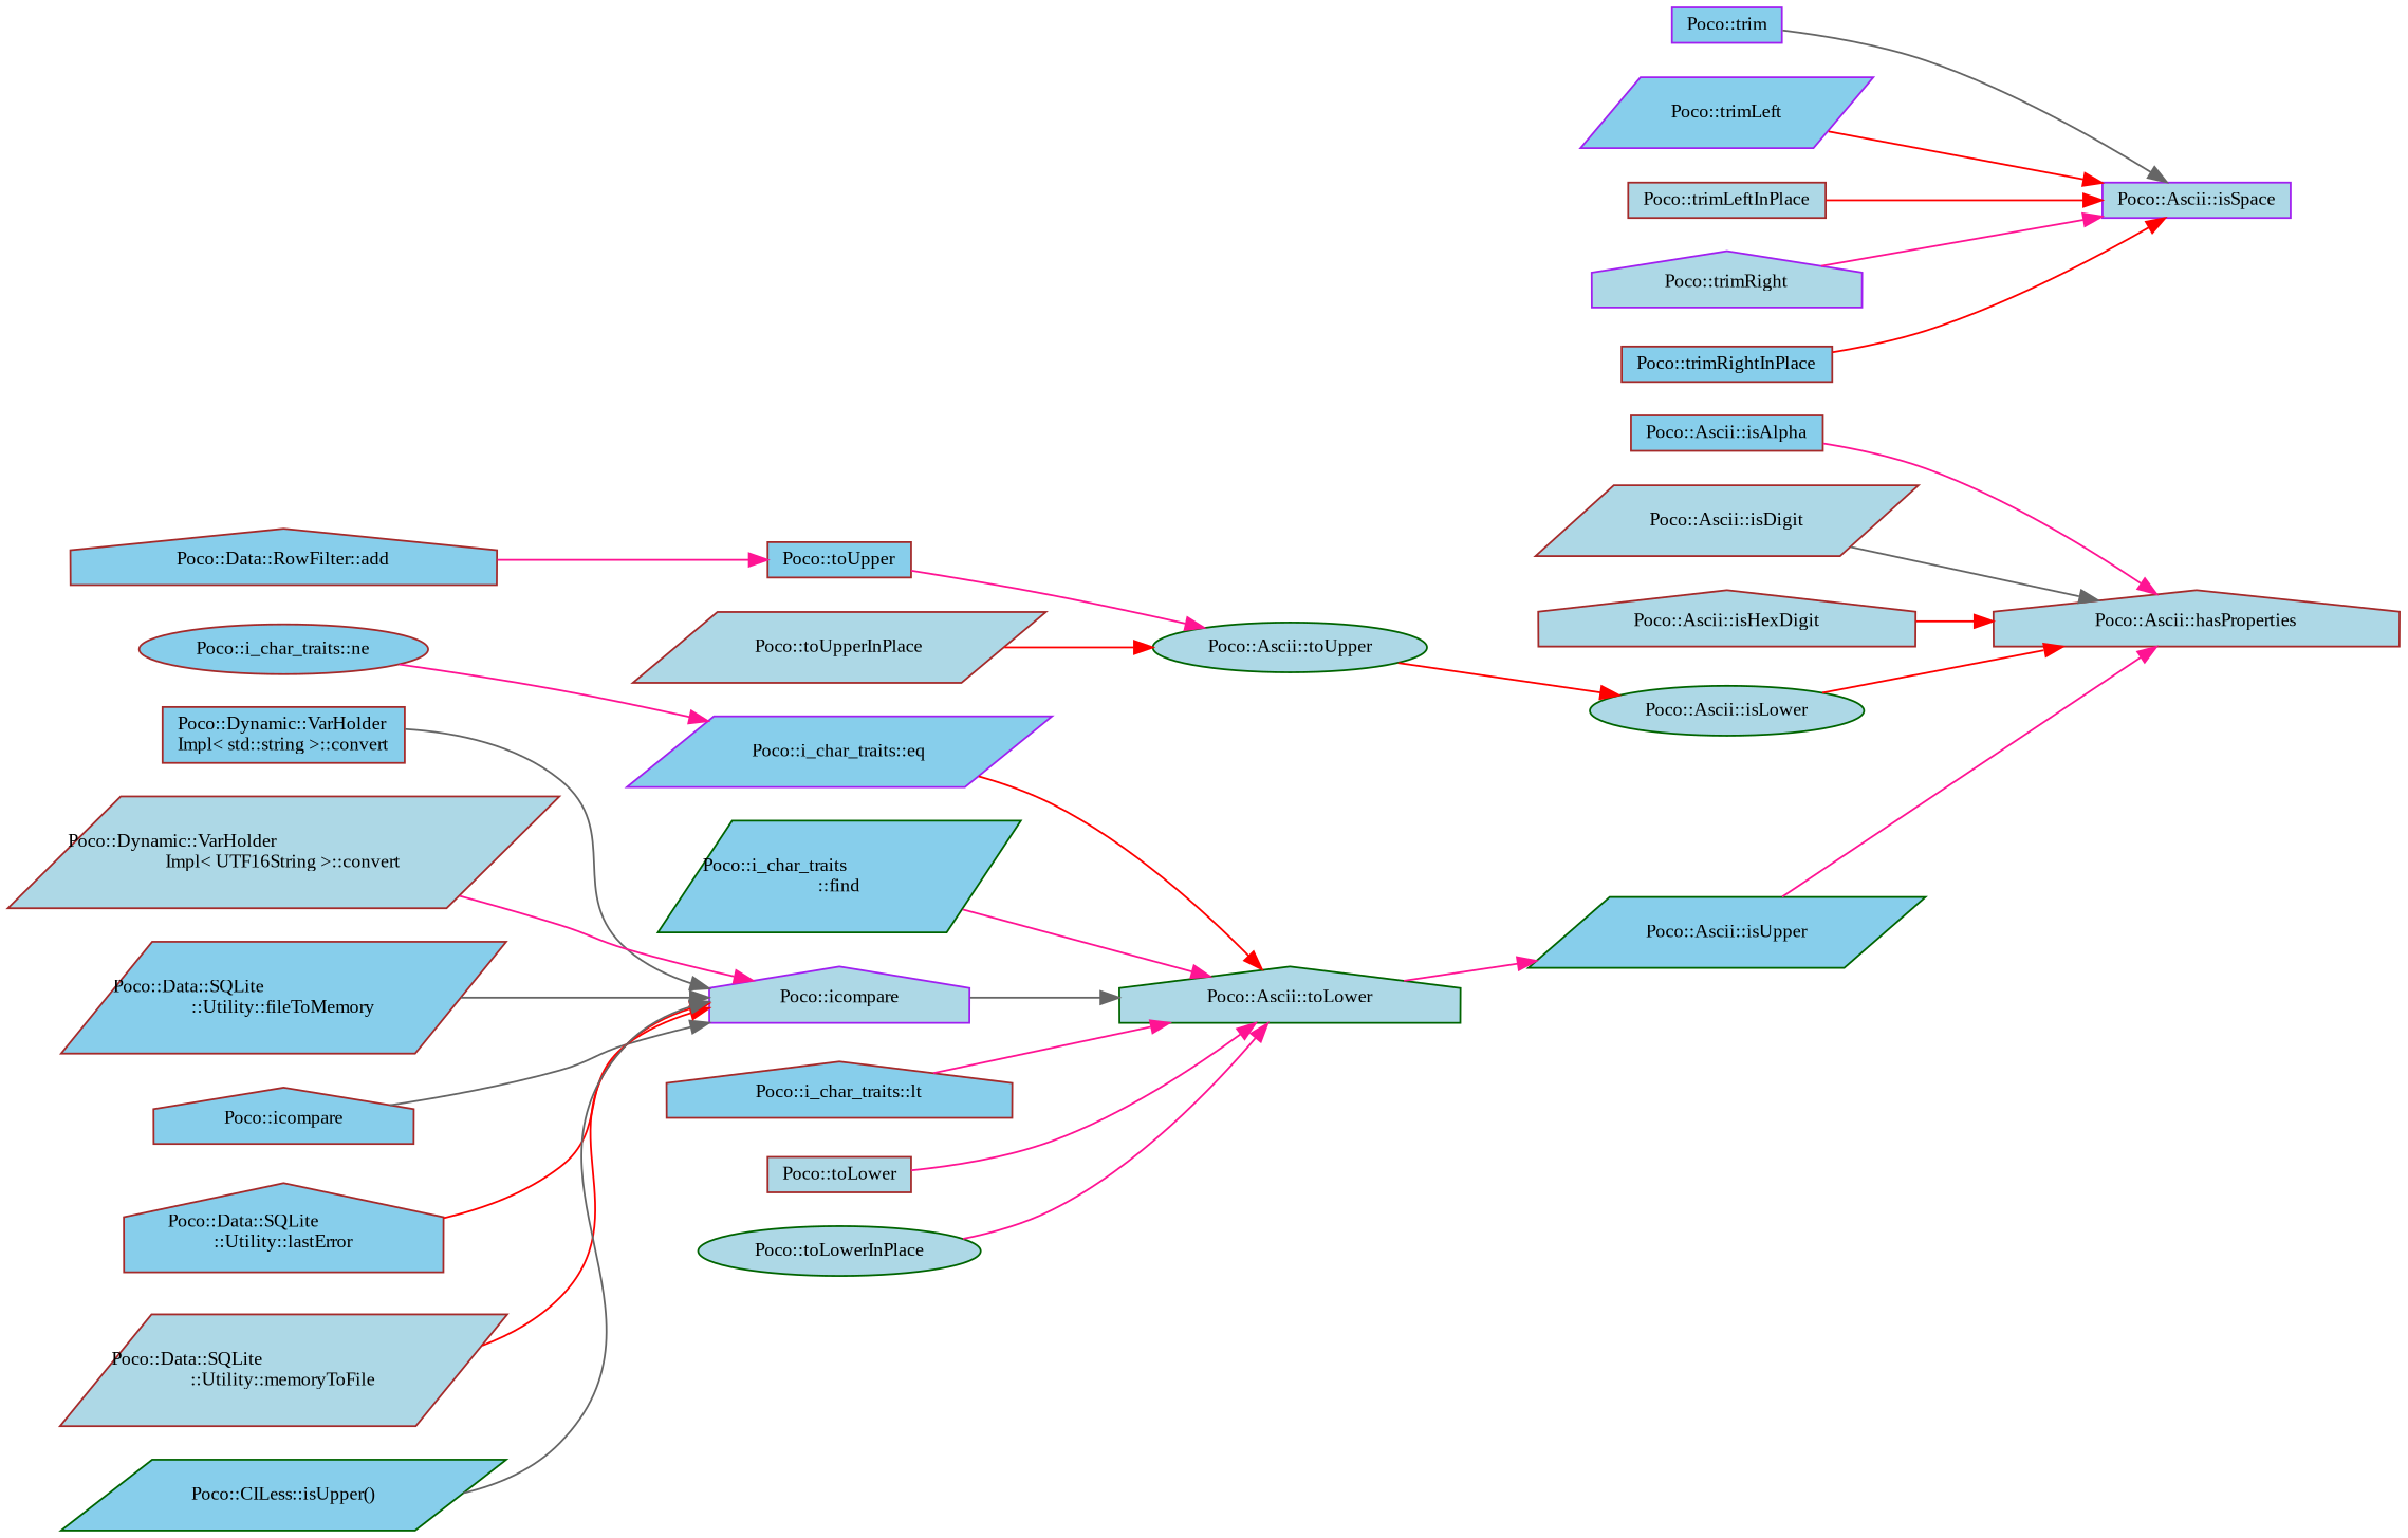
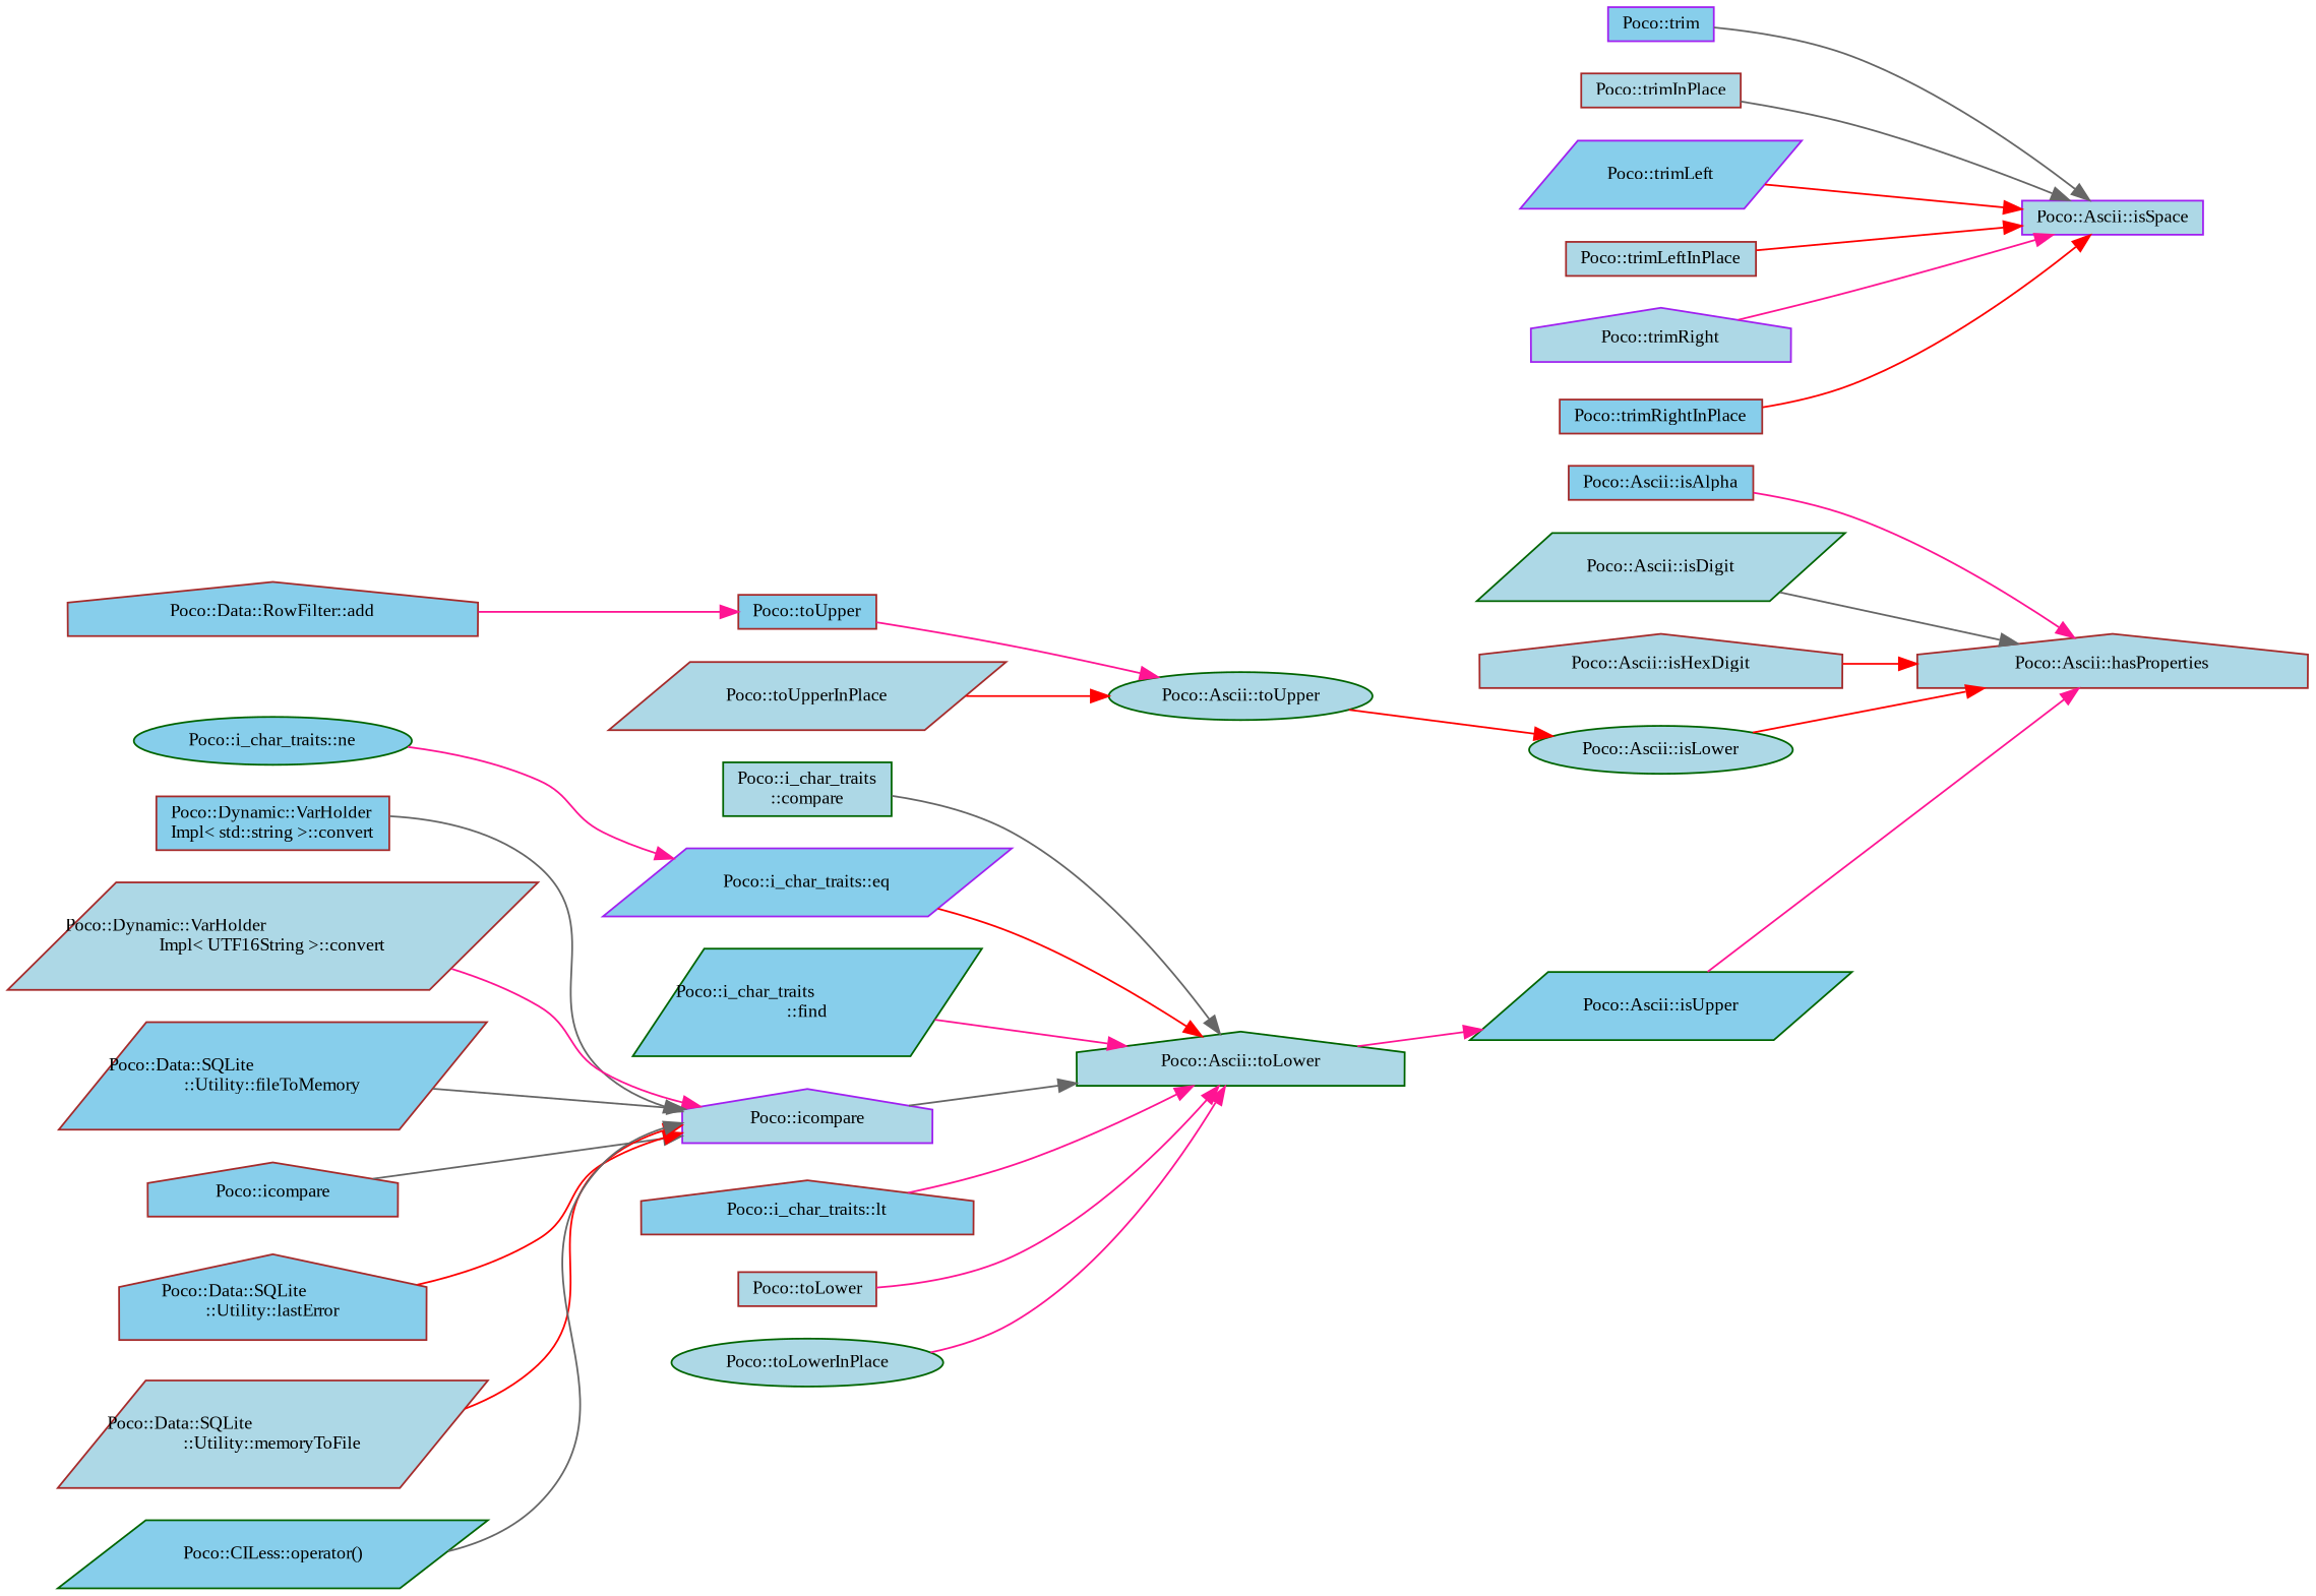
  digraph {
    fontname="Liberation Serif"
    rankdir=RL
    node [color=brown fillcolor=lightblue fontname="Liberation Serif" fontsize=10 shape=box style=filled]
    edge [color=deeppink dir=back fontname="Liberation Serif" fontsize=10 labelfontname=Helvetica labelfontsize=10 style=solid]
    n1 [fontcolor=black height=0.2 label="Poco::Ascii::hasProperties" shape=house width=0.4]
    n2 [fillcolor=skyblue height=0.2 label="Poco::Ascii::isAlpha" width=0.4]
-   n3 [height=0.2 label="Poco::Ascii::isDigit" shape=parallelogram width=0.4]
+   n3 [color=darkgreen height=0.2 label="Poco::Ascii::isDigit" shape=parallelogram width=0.4]
    n4 [height=0.2 label="Poco::Ascii::isHexDigit" shape=house width=0.4]
    n5 [color=darkgreen height=0.2 label="Poco::Ascii::isLower" shape=ellipse width=0.4]
    n6 [color=darkgreen fillcolor=skyblue height=0.2 label="Poco::Ascii::isUpper" shape=parallelogram width=0.4]
    n7 [color=darkgreen height=0.2 label="Poco::Ascii::toUpper" shape=ellipse width=0.4]
    n8 [color=purple height=0.2 label="Poco::Ascii::isSpace" width=0.4]
    n9 [color=purple fillcolor=skyblue height=0.2 label="Poco::trim" width=0.4]
+   n10 [height=0.2 label="Poco::trimInPlace" width=0.4]
    n11 [color=purple fillcolor=skyblue height=0.2 label="Poco::trimLeft" shape=parallelogram width=0.4]
    n12 [height=0.2 label="Poco::trimLeftInPlace" width=0.4]
    n13 [color=purple height=0.2 label="Poco::trimRight" shape=house width=0.4]
    n14 [fillcolor=skyblue height=0.2 label="Poco::trimRightInPlace" width=0.4]
    n15 [color=darkgreen height=0.2 label="Poco::Ascii::toLower" shape=house width=0.4]
    n16 [fillcolor=skyblue height=0.2 label="Poco::toUpper" width=0.4]
    n17 [height=0.2 label="Poco::toUpperInPlace" shape=parallelogram width=0.4]
    n18 [fillcolor=skyblue height=0.2 label="Poco::Data::RowFilter::add" shape=house width=0.4]
+   n19 [color=darkgreen height=0.2 label="Poco::i_char_traits\l::compare" width=0.4]
    n20 [color=purple fillcolor=skyblue height=0.2 label="Poco::i_char_traits::eq" shape=parallelogram width=0.4]
    n21 [color=darkgreen fillcolor=skyblue height=0.2 label="Poco::i_char_traits\l::find" shape=parallelogram width=0.4]
    n22 [color=purple height=0.2 label="Poco::icompare" shape=house width=0.4]
    n23 [fillcolor=skyblue height=0.2 label="Poco::i_char_traits::lt" shape=house width=0.4]
    n24 [height=0.2 label="Poco::toLower" width=0.4]
    n25 [color=darkgreen height=0.2 label="Poco::toLowerInPlace" shape=ellipse width=0.4]
-   n26 [fillcolor=skyblue height=0.2 label="Poco::i_char_traits::ne" shape=ellipse width=0.4]
+   n26 [color=darkgreen fillcolor=skyblue height=0.2 label="Poco::i_char_traits::ne" shape=ellipse width=0.4]
    n27 [fillcolor=skyblue height=0.2 label="Poco::Dynamic::VarHolder\lImpl\< std::string \>::convert" width=0.4]
    n28 [height=0.2 label="Poco::Dynamic::VarHolder\lImpl\< UTF16String \>::convert" shape=parallelogram width=0.4]
    n29 [fillcolor=skyblue height=0.2 label="Poco::Data::SQLite\l::Utility::fileToMemory" shape=parallelogram width=0.4]
    n30 [fillcolor=skyblue height=0.2 label="Poco::icompare" shape=house width=0.4]
    n31 [fillcolor=skyblue height=0.2 label="Poco::Data::SQLite\l::Utility::lastError" shape=house width=0.4]
    n32 [height=0.2 label="Poco::Data::SQLite\l::Utility::memoryToFile" shape=parallelogram width=0.4]
-   n33 [color=darkgreen fillcolor=skyblue height=0.2 label="Poco::CILess::isUpper()" shape=parallelogram width=0.4]
+   n33 [color=darkgreen fillcolor=skyblue height=0.2 label="Poco::CILess::operator()" shape=parallelogram width=0.4]
    n1 -> n2
    n1 -> n3 [color=gray40]
    n1 -> n4 [color=red]
    n1 -> n5 [color=red]
    n1 -> n6
    n5 -> n7 [color=red]
    n6 -> n15
    n7 -> n16
    n7 -> n17 [color=red]
    n8 -> n9 [color=gray40]
+   n8 -> n10 [color=gray40]
    n8 -> n11 [color=red]
    n8 -> n12 [color=red]
    n8 -> n13
    n8 -> n14 [color=red]
+   n15 -> n19 [color=gray40]
    n15 -> n20 [color=red]
    n15 -> n21
    n15 -> n22 [color=gray40]
    n15 -> n23
    n15 -> n24
    n15 -> n25
    n16 -> n18
    n20 -> n26
    n22 -> n27 [color=gray40]
    n22 -> n28
    n22 -> n29 [color=gray40]
    n22 -> n30 [color=gray40]
    n22 -> n31 [color=red]
    n22 -> n32 [color=red]
    n22 -> n33 [color=gray40]
  }
